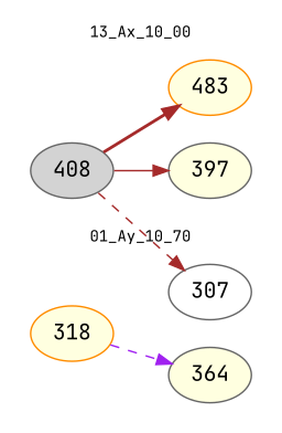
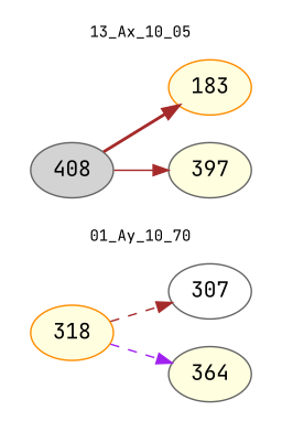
  digraph {
    fontname="JetBrains Mono"
    rankdir=LR
    node [color=gray40 fillcolor=lightyellow fontname="JetBrains Mono" style=filled]
    edge [color=brown fontname="JetBrains Mono" style=dashed]
    n1 [fillcolor=lightgrey label=408]
    n2 [label=397]
-   n3 [color=darkorange label=483]
+   n3 [color=darkorange label=183]
    n4 [color=darkorange label=318]
    n5 [fillcolor=white label=307]
    n6 [label=364]
    subgraph cluster_1 {
      color=white
      fontsize=10
-     label="13_Ax_10_00"
+     label="13_Ax_10_05"
      n1
      n2
      n3
    }
    subgraph cluster_2 {
      color=white
      fontsize=10
      label="01_Ay_10_70"
      n4
      n5
      n6
    }
    n1 -> n2 [style=solid]
    n1 -> n3 [style=bold]
-   n1 -> n5
+   n4 -> n5
    n4 -> n6 [color=purple]
  }
